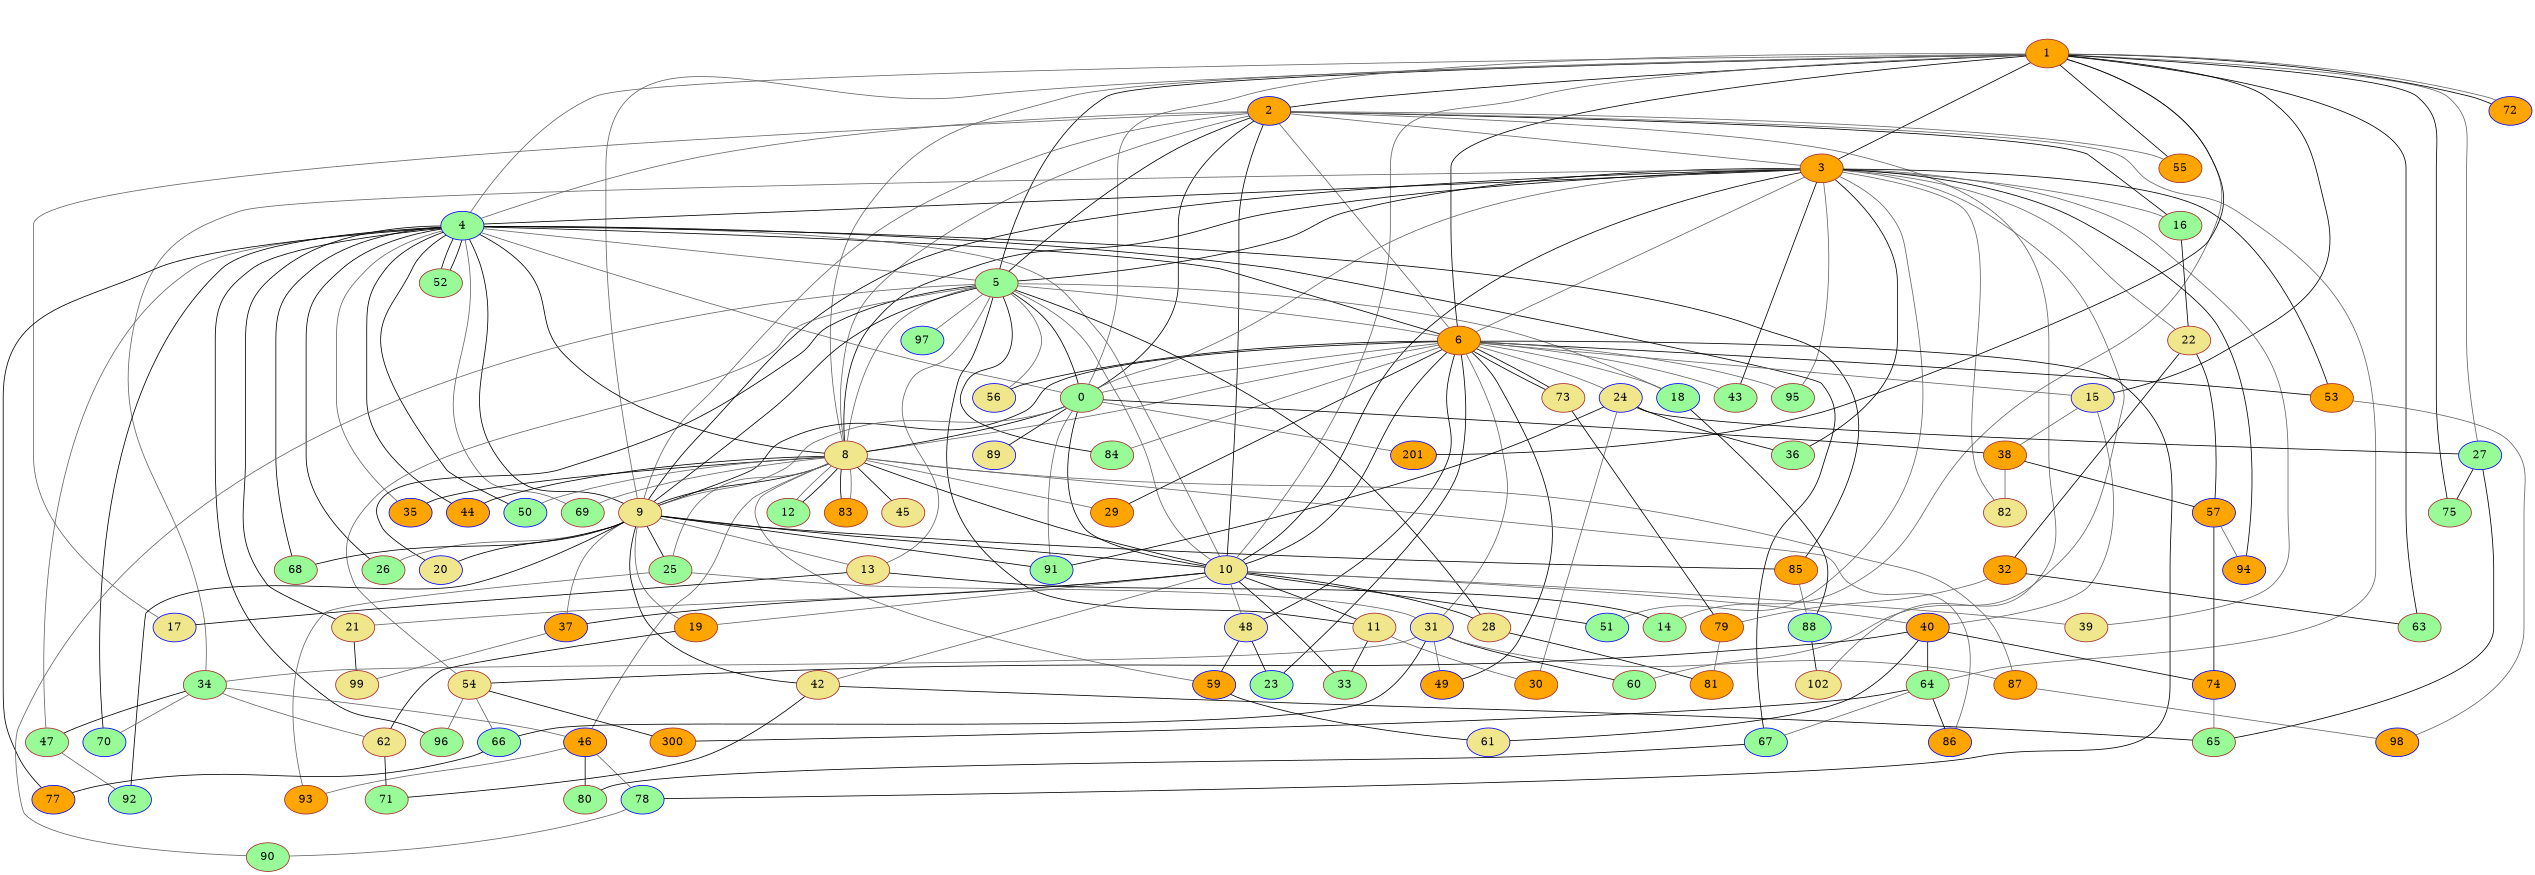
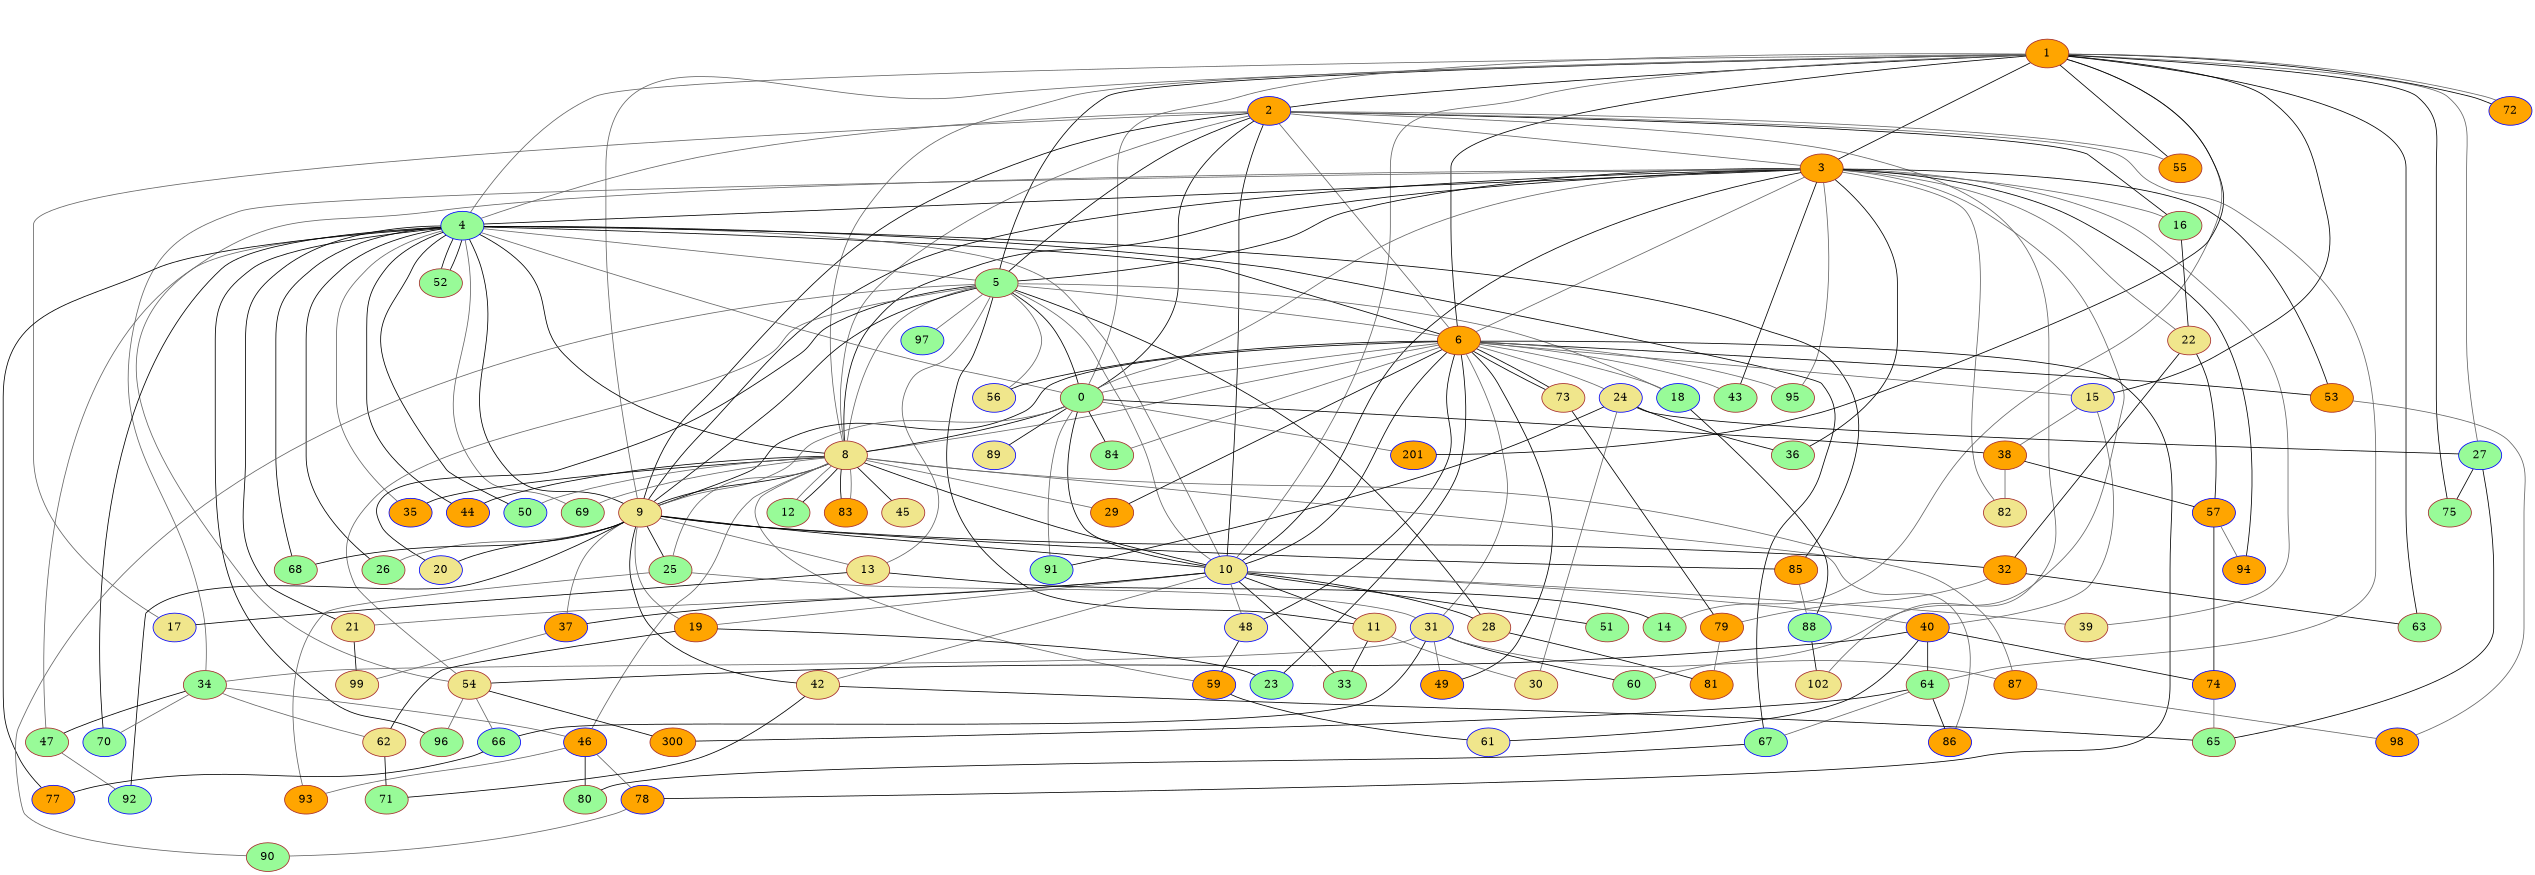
  graph {
    node [color=brown fillcolor=palegreen style=filled]
    edge [color=black]
    1 [fillcolor=orange]
    2 [color=blue fillcolor=orange]
    3 [fillcolor=orange]
    4 [color=blue]
    5
    6 [fillcolor=orange]
    n7 [label=0]
    8 [fillcolor=khaki]
    9 [fillcolor=khaki]
    10 [color=blue fillcolor=khaki]
    14
    15 [color=blue fillcolor=khaki]
    27 [color=blue]
    55 [fillcolor=orange]
    63
    72 [color=blue fillcolor=orange]
    75
    n18 [color=blue fillcolor=orange label=201]
    16
    17 [color=blue fillcolor=khaki]
    64
    102 [fillcolor=khaki]
    22 [fillcolor=khaki]
    34
    36
    39 [fillcolor=khaki]
    43
-   51 [color=blue]
+   51
    53 [fillcolor=orange]
    60
    82 [fillcolor=khaki]
    94 [color=blue fillcolor=orange]
    95
    21 [fillcolor=khaki]
    26
    35 [color=blue fillcolor=orange]
    44 [color=blue fillcolor=orange]
    47
    50 [color=blue]
    52
    67 [color=blue]
    68
    69
    70 [color=blue]
    77 [color=blue fillcolor=orange]
    85 [fillcolor=orange]
    96
    11 [fillcolor=khaki]
    13 [fillcolor=khaki]
    18 [color=blue]
    20 [color=blue fillcolor=khaki]
    28 [fillcolor=khaki]
    54 [fillcolor=khaki]
    56 [color=blue fillcolor=khaki]
    84
    90
    97 [color=blue]
    24 [color=blue fillcolor=khaki]
    23 [color=blue]
    29 [fillcolor=orange]
    31 [color=blue fillcolor=khaki]
    48 [color=blue fillcolor=khaki]
    49 [color=blue fillcolor=orange]
    73 [fillcolor=khaki]
-   78 [color=blue]
+   78 [color=blue fillcolor=orange]
    38 [fillcolor=orange]
    89 [color=blue fillcolor=khaki]
    91 [color=blue]
    45 [fillcolor=khaki]
    12
    25
    46 [color=blue fillcolor=orange]
    59 [color=blue fillcolor=orange]
    83 [fillcolor=orange]
    86 [color=blue fillcolor=orange]
    87 [fillcolor=orange]
    19 [fillcolor=orange]
    32 [fillcolor=orange]
    37 [color=blue fillcolor=orange]
    42 [fillcolor=khaki]
    92 [color=blue]
    33
    40 [color=blue fillcolor=orange]
-   30 [fillcolor=orange]
+   30 [fillcolor=khaki]
    65
    n86 [fillcolor=orange label=300]
    57 [color=blue fillcolor=orange]
    62 [fillcolor=khaki]
    98 [color=blue fillcolor=orange]
    99 [fillcolor=khaki]
    80
    88 [color=blue]
    81 [fillcolor=orange]
    66 [color=blue]
    79 [fillcolor=orange]
    93 [fillcolor=orange]
    61 [color=blue fillcolor=khaki]
    71
    74 [color=blue fillcolor=orange]
    1 -- 2
    1 -- 3
    1 -- 4 [color=gray40]
    1 -- 5
    1 -- 6
    1 -- n7 [color=gray40]
    1 -- 8 [color=gray40]
    1 -- 9 [color=gray40]
    1 -- 10 [color=gray40]
    1 -- 14 [color=gray40]
    1 -- 15
    1 -- 27 [color=gray40]
    1 -- 55
    1 -- 63
    1 -- 72
    1 -- 72 [color=gray40]
    1 -- 75
    1 -- n18
    2 -- 3 [color=gray40]
    2 -- 4 [color=gray40]
    2 -- 5
    2 -- 6 [color=gray40]
    2 -- n7
    2 -- 8 [color=gray40]
-   2 -- 9 [color=gray40]
+   2 -- 9
    2 -- 10
    2 -- 55 [color=gray40]
    2 -- 16
    2 -- 17 [color=gray40]
    2 -- 64 [color=gray40]
    2 -- 102 [color=gray40]
    3 -- 4
    3 -- 5
    3 -- 6 [color=gray40]
    3 -- n7 [color=gray40]
    3 -- 8
    3 -- 9
    3 -- 10
    3 -- 16 [color=gray40]
    3 -- 22 [color=gray40]
    3 -- 34 [color=gray40]
    3 -- 36
    3 -- 39 [color=gray40]
    3 -- 43
-   3 -- 51 [color=gray40]
+   3 -- 54 [color=gray40]
    3 -- 53
    3 -- 60 [color=gray40]
    3 -- 82 [color=gray40]
    3 -- 94
    3 -- 95 [color=gray40]
    4 -- 5 [color=gray40]
    4 -- 6
    4 -- n7 [color=gray40]
    4 -- 8
    4 -- 9
    4 -- 10 [color=gray40]
    4 -- 21
    4 -- 26
    4 -- 35 [color=gray40]
    4 -- 44
    4 -- 47 [color=gray40]
    4 -- 50
    4 -- 52
    4 -- 52
    4 -- 67
    4 -- 68
    4 -- 69 [color=gray40]
    4 -- 70
    4 -- 77
    4 -- 85
    4 -- 96
    5 -- 6 [color=gray40]
    5 -- n7
    5 -- 8 [color=gray40]
    5 -- 9
    5 -- 10 [color=gray40]
    5 -- 11
    5 -- 13 [color=gray40]
    5 -- 18 [color=gray40]
    5 -- 20
    5 -- 28
    5 -- 54 [color=gray40]
    5 -- 56 [color=gray40]
-   5 -- 84
+   n7 -- 84
    5 -- 90 [color=gray40]
    5 -- 97 [color=gray40]
    6 -- n7 [color=gray40]
    6 -- 8 [color=gray40]
    6 -- 9
    6 -- 10
    6 -- 15 [color=gray40]
    6 -- 43 [color=gray40]
    6 -- 53
    6 -- 95 [color=gray40]
    6 -- 18 [color=gray40]
    6 -- 56
    6 -- 84 [color=gray40]
    6 -- 24 [color=gray40]
    6 -- 23
    6 -- 29
    6 -- 31 [color=gray40]
    6 -- 48
    6 -- 49
    6 -- 73
    6 -- 73
    6 -- 78
    n7 -- 8
    n7 -- 9 [color=gray40]
    n7 -- 10
    n7 -- n18 [color=gray40]
    n7 -- 38
    n7 -- 89
    n7 -- 91 [color=gray40]
    8 -- 9
    8 -- 10
    8 -- 35
    8 -- 44
    8 -- 50 [color=gray40]
    8 -- 69 [color=gray40]
    8 -- 29 [color=gray40]
    8 -- 45
    8 -- 12 [color=gray40]
    8 -- 12
    8 -- 25 [color=gray40]
    8 -- 46 [color=gray40]
    8 -- 59 [color=gray40]
    8 -- 83
    8 -- 83 [color=gray40]
    8 -- 86 [color=gray40]
    8 -- 87 [color=gray40]
    9 -- 10
    9 -- 26 [color=gray40]
    9 -- 68
    9 -- 85
    9 -- 13 [color=gray40]
    9 -- 20
    9 -- 25
    9 -- 19 [color=gray40]
-   9 -- 91
+   9 -- 32
    9 -- 37 [color=gray40]
    9 -- 42
    9 -- 92
    10 -- 39 [color=gray40]
    10 -- 51
    10 -- 21 [color=gray40]
    10 -- 11
    10 -- 28
    10 -- 48 [color=gray40]
    10 -- 19 [color=gray40]
    10 -- 37
    10 -- 42 [color=gray40]
    10 -- 33
    10 -- 40 [color=gray40]
    15 -- 38 [color=gray40]
    15 -- 40 [color=gray40]
    27 -- 75
    27 -- 65
    16 -- 22
    64 -- 67 [color=gray40]
    64 -- 86
    64 -- n86
    22 -- 32
    22 -- 57
    34 -- 47
    34 -- 70 [color=gray40]
    34 -- 46 [color=gray40]
    34 -- 62 [color=gray40]
    53 -- 98 [color=gray40]
    21 -- 99
    47 -- 92 [color=gray40]
    67 -- 80
    85 -- 88 [color=gray40]
    11 -- 33
    11 -- 30 [color=gray40]
    13 -- 14
    13 -- 17
    18 -- 88
    28 -- 81
    54 -- 96 [color=gray40]
    54 -- n86
    54 -- 66 [color=gray40]
    24 -- 27
    24 -- 36
    24 -- 91
    24 -- 30 [color=gray40]
    31 -- 34 [color=gray40]
    31 -- 60
    31 -- 49 [color=gray40]
    31 -- 87 [color=gray40]
    31 -- 66
    48 -- 59
    73 -- 79
    78 -- 90 [color=gray40]
    38 -- 82 [color=gray40]
    38 -- 57
    25 -- 31 [color=gray40]
    25 -- 93 [color=gray40]
    46 -- 78 [color=gray40]
    46 -- 80
    46 -- 93 [color=gray40]
    59 -- 61
    87 -- 98 [color=gray40]
-   48 -- 23
+   19 -- 23
    19 -- 62
    32 -- 63
    32 -- 79 [color=gray40]
    37 -- 99 [color=gray40]
    42 -- 65
    42 -- 71
    40 -- 64
    40 -- 54
    40 -- 61
    40 -- 74
    57 -- 94 [color=gray40]
    57 -- 74
    62 -- 71
    88 -- 102
    66 -- 77
    79 -- 81 [color=gray40]
    74 -- 65 [color=gray40]
  }
